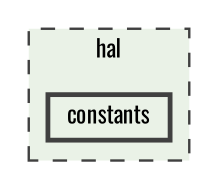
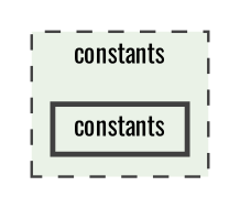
  digraph {
    compound=true
    rankdir=LR
    fontname=Oswald
    n1 [color=grey25 fillcolor="#eaf2e7" fontname=Oswald fontsize=10 height=0.2 label=constants shape=box style="filled,bold" width=0.4]
    subgraph cluster_1 {
      bgcolor="#eaf2e7"
      fontsize=10
-     label=hal
+     label=constants
      pencolor=grey25
      style="filled,dashed"
      n1
    }
  }
